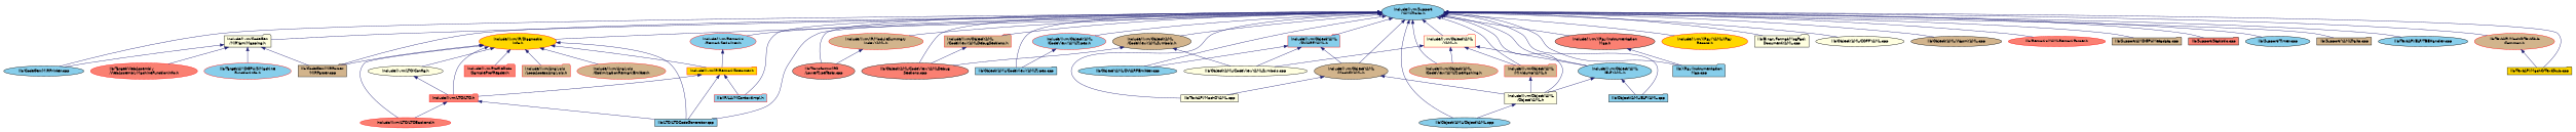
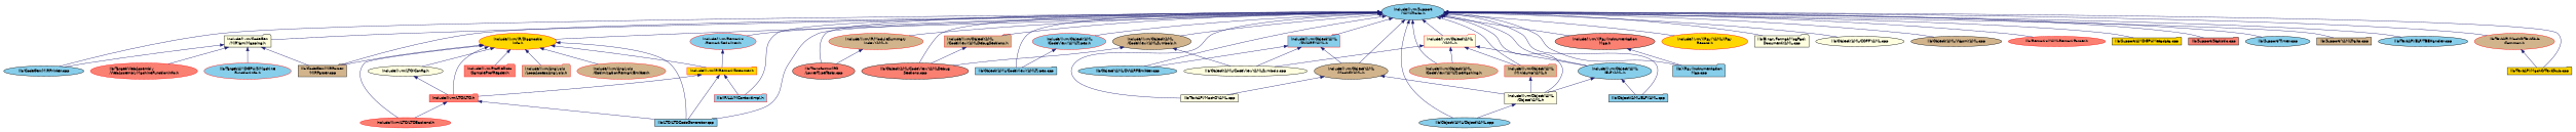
  digraph {
    node [color=black fillcolor=skyblue fontname=Helvetica fontsize=10 shape=ellipse style=filled]
    edge [color=midnightblue dir=back fontname=Helvetica fontsize=10 labelfontname=Helvetica labelfontsize=10 style=solid]
    n1 [fontcolor=black height=0.2 label="include/llvm/Support\l/YAMLTraits.h" width=0.4]
    n2 [fillcolor=lightyellow height=0.2 label="include/llvm/CodeGen\l/MIRYamlMapping.h" shape=folder width=0.4]
    n3 [fillcolor=tan height=0.2 label="lib/CodeGen/MIRParser\l/MIRParser.cpp" shape=folder width=0.4]
    n4 [height=0.2 label="lib/CodeGen/MIRPrinter.cpp" width=0.4]
    n5 [color=red fillcolor=gold height=0.2 label="include/llvm/IR/Diagnostic\lInfo.h" width=0.4]
    n6 [height=0.2 label="lib/LTO/LTOCodeGenerator.cpp" shape=folder width=0.4]
    n7 [color=red height=0.2 label="lib/IR/LLVMContextImpl.h" shape=folder width=0.4]
    n8 [color=red fillcolor=tan height=0.2 label="include/llvm/IR/ModuleSummary\lIndexYAML.h" width=0.4]
    n9 [fillcolor=salmon height=0.2 label="lib/Transforms/IPO\l/LowerTypeTests.cpp" width=0.4]
    n10 [color=red fillcolor=tan height=0.2 label="include/llvm/ObjectYAML\l/CodeViewYAMLDebugSections.h" shape=folder width=0.4]
    n11 [fillcolor=salmon height=0.2 label="lib/ObjectYAML/CodeViewYAMLDebug\lSections.cpp" width=0.4]
    n12 [fillcolor=tan height=0.2 label="include/llvm/ObjectYAML\l/CodeViewYAMLSymbols.h" width=0.4]
    n13 [color=red fillcolor=tan height=0.2 label="include/llvm/ObjectYAML\l/CodeViewYAMLTypeHashing.h" width=0.4]
    n14 [color=red height=0.2 label="include/llvm/ObjectYAML\l/CodeViewYAMLTypes.h" width=0.4]
    n15 [height=0.2 label="lib/ObjectYAML/CodeViewYAMLTypes.cpp" shape=folder width=0.4]
    n16 [color=red height=0.2 label="include/llvm/ObjectYAML\l/DWARFYAML.h" shape=folder width=0.4]
    n17 [fillcolor=tan height=0.2 label="include/llvm/ObjectYAML\l/MachOYAML.h" width=0.4]
    n18 [fillcolor=lightyellow height=0.2 label="include/llvm/ObjectYAML\l/ObjectYAML.h" shape=folder width=0.4]
    n19 [height=0.2 label="lib/ObjectYAML/ObjectYAML.cpp" width=0.4]
    n20 [fillcolor=lightyellow height=0.2 label="lib/TextAPI/MachOYAML.cpp" shape=folder width=0.4]
    n21 [height=0.2 label="lib/ObjectYAML/DWARFEmitter.cpp" width=0.4]
    n22 [height=0.2 label="include/llvm/ObjectYAML\l/ELFYAML.h" width=0.4]
    n23 [height=0.2 label="lib/ObjectYAML/ELFYAML.cpp" shape=folder width=0.4]
    n24 [color=red fillcolor=tan height=0.2 label="include/llvm/ObjectYAML\l/MinidumpYAML.h" shape=folder width=0.4]
    n25 [color=red fillcolor=lightyellow height=0.2 label="include/llvm/ObjectYAML\l/YAML.h" shape=folder width=0.4]
    n26 [color=red height=0.2 label="include/llvm/Remarks\l/RemarkSerializer.h" width=0.4]
    n27 [fillcolor=salmon height=0.2 label="include/llvm/XRay/Instrumentation\lMap.h" width=0.4]
    n28 [height=0.2 label="lib/XRay/Instrumentation\lMap.cpp" shape=folder width=0.4]
    n29 [color=red fillcolor=gold height=0.2 label="include/llvm/XRay/YAMLXRay\lRecord.h" width=0.4]
    n30 [fillcolor=lightyellow height=0.2 label="lib/BinaryFormat/MsgPack\lDocumentYAML.cpp" shape=folder width=0.4]
    n31 [fillcolor=lightyellow height=0.2 label="lib/ObjectYAML/COFFYAML.cpp" width=0.4]
    n32 [fillcolor=tan height=0.2 label="lib/ObjectYAML/WasmYAML.cpp" width=0.4]
    n33 [color=red fillcolor=salmon height=0.2 label="lib/Remarks/YAMLRemarkParser.h" width=0.4]
-   n34 [fillcolor=tan height=0.2 label="lib/Support/AMDGPUMetadata.cpp" shape=folder width=0.4]
+   n34 [fillcolor=gold height=0.2 label="lib/Support/AMDGPUMetadata.cpp" shape=folder width=0.4]
    n35 [fillcolor=salmon height=0.2 label="lib/Support/Statistic.cpp" shape=folder width=0.4]
    n36 [height=0.2 label="lib/Support/Timer.cpp" width=0.4]
    n37 [fillcolor=tan height=0.2 label="lib/Support/YAMLTraits.cpp" shape=folder width=0.4]
    n38 [height=0.2 label="lib/TextAPI/ELF/TBEHandler.cpp" width=0.4]
    n39 [fillcolor=gold height=0.2 label="lib/TextAPI/MachO/TextStub.cpp" shape=folder width=0.4]
    n40 [color=red fillcolor=tan height=0.2 label="lib/TextAPI/MachO/TextStub\lCommon.h" width=0.4]
    n41 [color=red height=0.2 label="lib/Target/AMDGPU/SIMachine\lFunctionInfo.h" width=0.4]
    n42 [color=red fillcolor=salmon height=0.2 label="lib/Target/WebAssembly\l/WebAssemblyMachineFunctionInfo.h" width=0.4]
    n43 [color=red fillcolor=tan height=0.2 label="include/llvm/Analysis\l/LoopAccessAnalysis.h" shape=folder width=0.4]
    n44 [color=red fillcolor=tan height=0.2 label="include/llvm/Analysis\l/OptimizationRemarkEmitter.h" width=0.4]
    n45 [color=red fillcolor=gold height=0.2 label="include/llvm/IR/RemarkStreamer.h" shape=folder width=0.4]
    n46 [color=red fillcolor=salmon height=0.2 label="include/llvm/LTO/LTO.h" shape=folder width=0.4]
    n47 [color=red fillcolor=salmon height=0.2 label="include/llvm/LTO/LTOBackend.h" width=0.4]
    n48 [fillcolor=lightyellow height=0.2 label="include/llvm/LTO/Config.h" width=0.4]
    n49 [color=red fillcolor=salmon height=0.2 label="include/llvm/ProfileData\l/SampleProfReader.h" shape=folder width=0.4]
    n50 [fillcolor=lightyellow height=0.2 label="lib/ObjectYAML/CodeViewYAMLSymbols.cpp" width=0.4]
    n1 -> n2
    n1 -> n3
    n1 -> n4
    n1 -> n5
    n1 -> n6
    n1 -> n7
    n1 -> n8
    n1 -> n9
    n1 -> n10
    n1 -> n11
    n1 -> n12
    n1 -> n13
    n1 -> n14
    n1 -> n15
    n1 -> n16
    n1 -> n17
    n1 -> n18
    n1 -> n19
    n1 -> n20
    n1 -> n21
    n1 -> n22
    n1 -> n23
    n1 -> n24
    n1 -> n25
    n1 -> n26
    n1 -> n27
    n1 -> n28
    n1 -> n29
    n1 -> n30
    n1 -> n31
    n1 -> n32
    n1 -> n33
    n1 -> n34
    n1 -> n35
    n1 -> n36
    n1 -> n37
    n1 -> n38
    n1 -> n39
    n1 -> n40
    n2 -> n3
    n2 -> n4
    n2 -> n41
    n2 -> n42
    n5 -> n3
    n5 -> n6
    n5 -> n43
    n5 -> n44
    n5 -> n45
    n5 -> n46
    n5 -> n47
    n5 -> n48
    n5 -> n49
    n8 -> n9
    n10 -> n11
    n12 -> n11
    n12 -> n50
    n14 -> n15
    n16 -> n17
    n16 -> n21
    n16 -> n50
    n17 -> n18
    n17 -> n20
    n18 -> n19
    n22 -> n18
    n22 -> n23
    n24 -> n18
    n25 -> n13
    n25 -> n22
    n25 -> n24
    n25 -> n50
    n26 -> n45
    n27 -> n28
    n40 -> n39
    n45 -> n6
    n45 -> n7
    n45 -> n46
    n46 -> n6
    n46 -> n47
    n48 -> n46
  }
